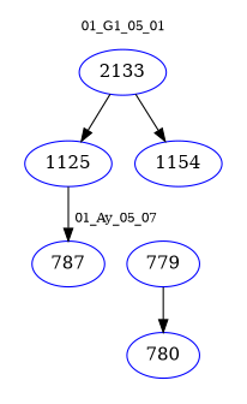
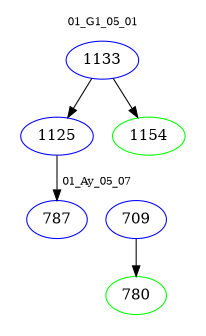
  digraph {
    node [color=blue]
    edge [color=black]
-   n1 [label=779]
-   n2 [label=780]
+   n1 [label=709]
+   n2 [color=green label=780]
    n3 [label=787]
-   n4 [label=2133]
+   n4 [label=1133]
    n5 [label=1125]
-   n6 [label=1154]
+   n6 [color=green label=1154]
    subgraph cluster_1 {
      color=white
      fontsize=10
      label="01_Ay_05_07"
      n1
      n2
      n3
    }
    subgraph cluster_2 {
      color=white
      fontsize=10
      label="01_G1_05_01"
      n4
      n5
      n6
    }
    n1 -> n2
    n4 -> n5
    n4 -> n6
    n5 -> n3
  }
